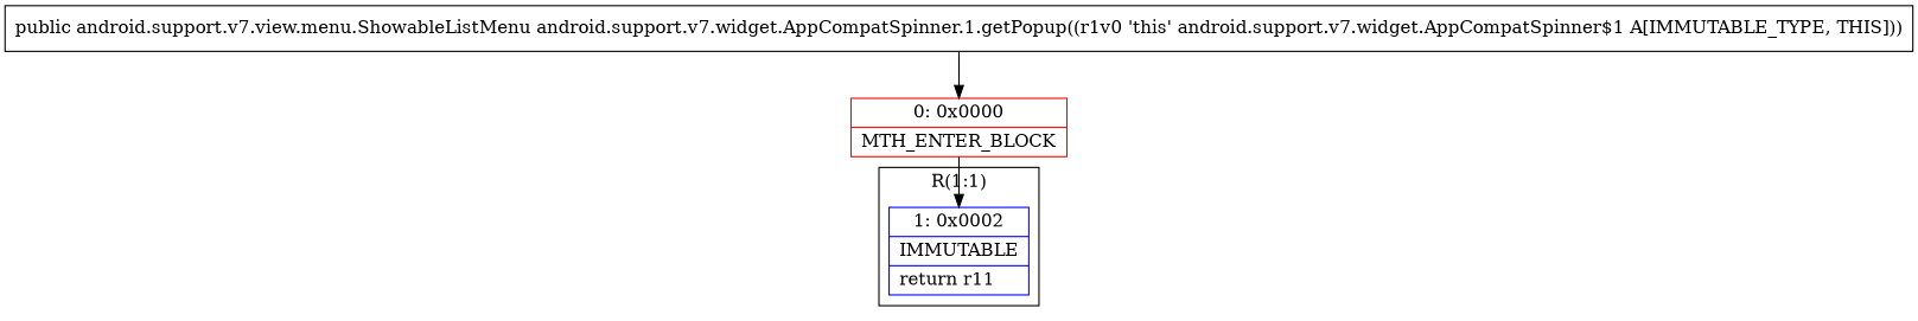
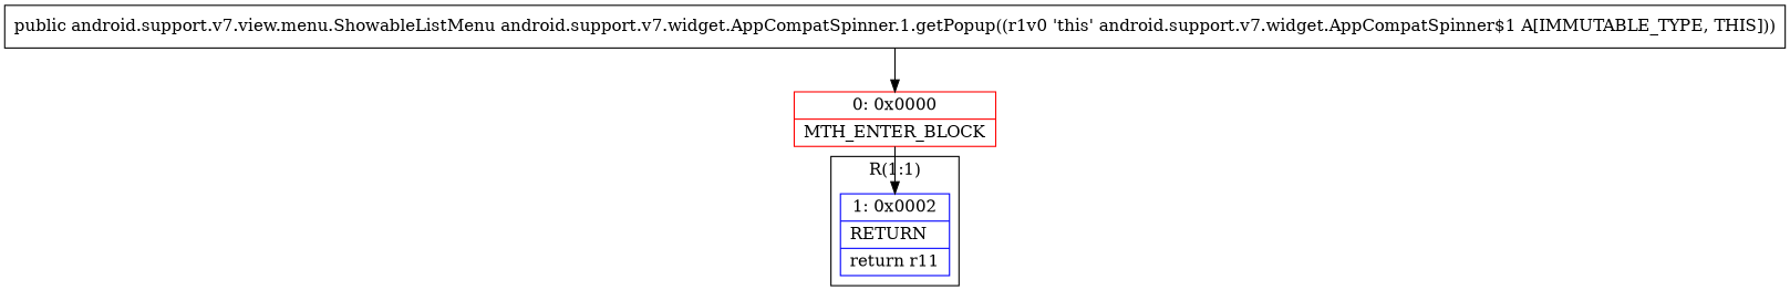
  digraph {
    node [shape=record]
-   n1 [color=blue label="{1\:\ 0x0002|IMMUTABLE\l|return r11\l}"]
+   n1 [color=blue label="{1\:\ 0x0002|RETURN\l|return r11\l}"]
    n2 [color=red label="{0\:\ 0x0000|MTH_ENTER_BLOCK\l}"]
    n3 [label="{public android.support.v7.view.menu.ShowableListMenu android.support.v7.widget.AppCompatSpinner.1.getPopup((r1v0 'this' android.support.v7.widget.AppCompatSpinner$1 A[IMMUTABLE_TYPE, THIS])) }"]
    subgraph cluster_1 {
      label="R(1:1)"
      n1
    }
    n2 -> n1
    n3 -> n2
  }
